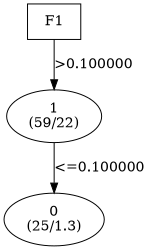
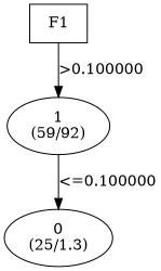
  digraph {
    node [shape=ellipse]
    n1 [label="F1\n" shape=box]
-   n2 [label="1\n(59/22)"]
+   n2 [label="1\n(59/92)"]
    n3 [label="0\n(25/1.3)"]
    n1 -> n2 [label=">0.100000"]
    n2 -> n3 [label="<=0.100000"]
  }
